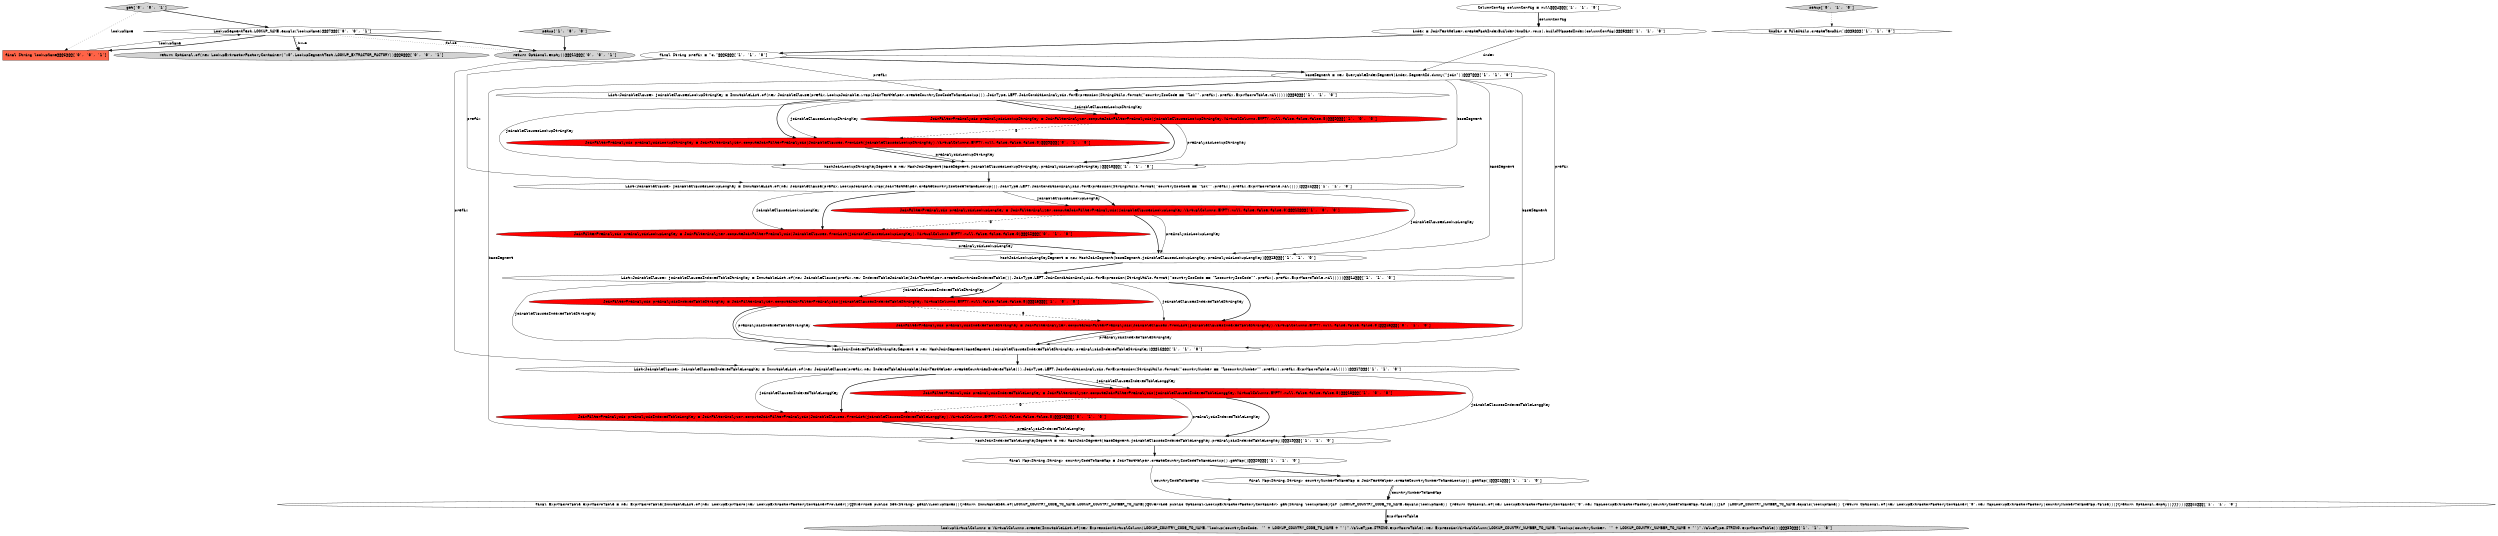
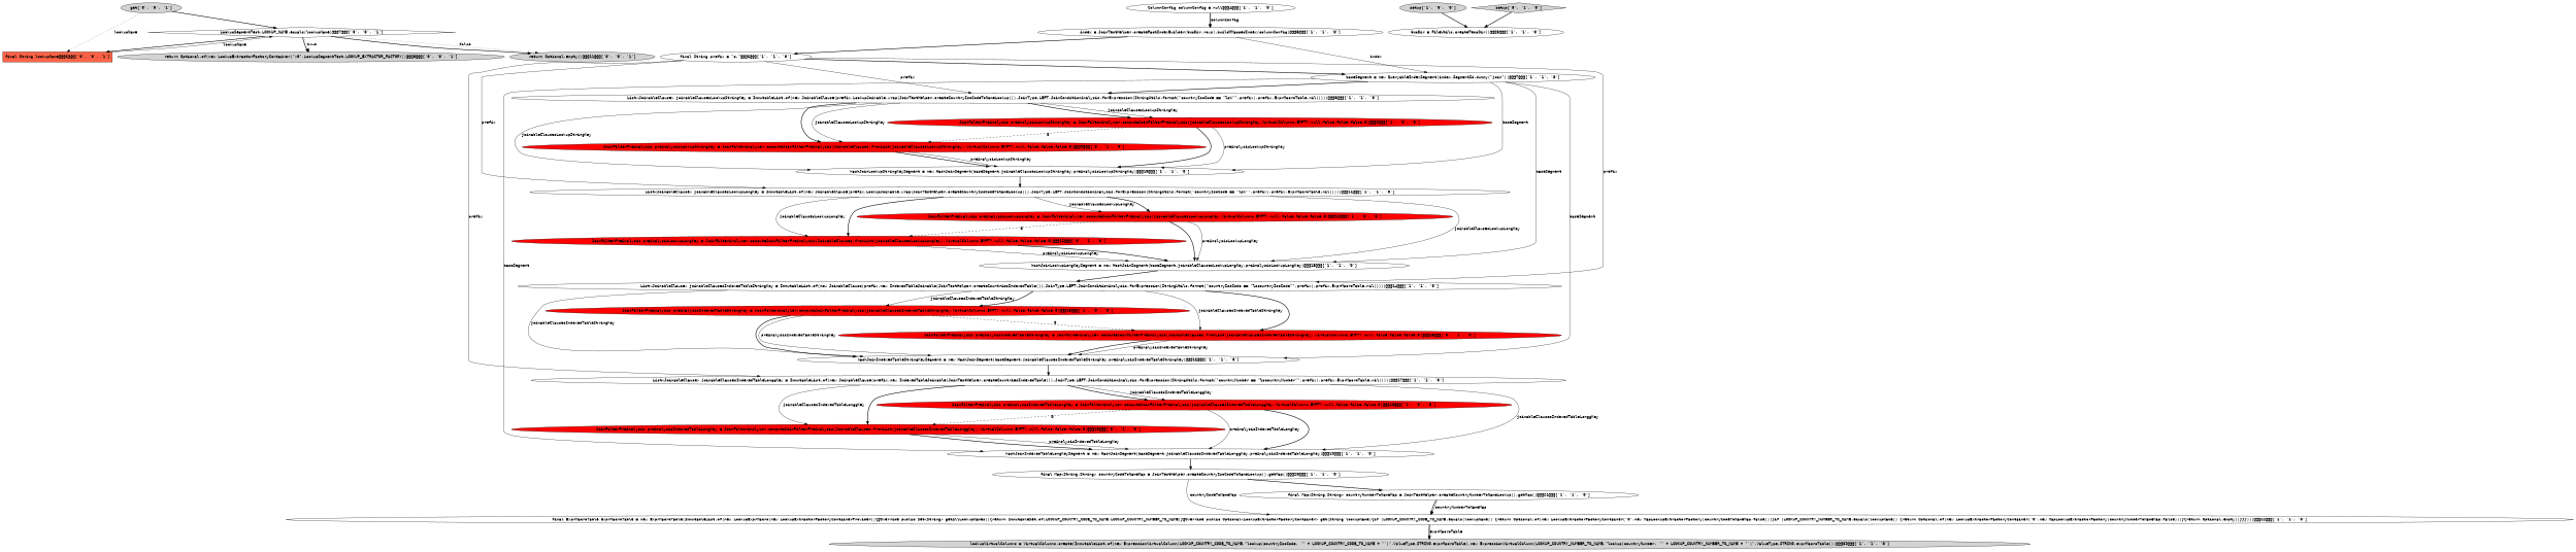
  digraph {
    fontname="DejaVu Sans Mono"
    node [fillcolor=white fontname="DejaVu Sans Mono" shape=ellipse style=filled]
    edge [fontname="DejaVu Sans Mono" style=solid]
    n1 [label="LookupSegmentTest.LOOKUP_NAME.equals(lookupName)@@@7@@@['0', '0', '1']" shape=diamond]
    n2 [fillcolor=lightgray label="return Optional.of(new LookupExtractorFactoryContainer(\"v0\",LookupSegmentTest.LOOKUP_EXTRACTOR_FACTORY))@@@8@@@['0', '0', '1']"]
    n3 [fillcolor=tomato label="final String lookupName@@@6@@@['0', '0', '1']" shape=box]
    n4 [fillcolor=lightgray label="return Optional.empty()@@@11@@@['0', '0', '1']"]
    n5 [label="hashJoinLookupStringKeySegment = new HashJoinSegment(baseSegment,joinableClausesLookupStringKey,preAnalysisLookupStringKey)@@@10@@@['1', '1', '0']"]
    n6 [label="List<JoinableClause> joinableClausesLookupLongKey = ImmutableList.of(new JoinableClause(prefix,LookupJoinable.wrap(JoinTestHelper.createCountryIsoCodeToNameLookup()),JoinType.LEFT,JoinConditionAnalysis.forExpression(StringUtils.format(\"countryIsoCode == \"%sk\"\",prefix),prefix,ExprMacroTable.nil())))@@@11@@@['1', '1', '0']"]
    n7 [label="hashJoinLookupLongKeySegment = new HashJoinSegment(baseSegment,joinableClausesLookupLongKey,preAnalysisLookupLongKey)@@@13@@@['1', '1', '0']"]
    n8 [fillcolor=red label="JoinFilterPreAnalysis preAnalysisLookupLongKey = JoinFilterAnalyzer.computeJoinFilterPreAnalysis(JoinableClauses.fromList(joinableClausesLookupLongKey),VirtualColumns.EMPTY,null,false,false,false,0)@@@12@@@['0', '1', '0']"]
    n9 [fillcolor=red label="JoinFilterPreAnalysis preAnalysisLookupLongKey = JoinFilterAnalyzer.computeJoinFilterPreAnalysis(joinableClausesLookupLongKey,VirtualColumns.EMPTY,null,false,false,false,0)@@@12@@@['1', '0', '0']"]
    n10 [fillcolor=red label="JoinFilterPreAnalysis preAnalysisIndexedTableLongKey = JoinFilterAnalyzer.computeJoinFilterPreAnalysis(joinableClausesIndexedTableLonggKey,VirtualColumns.EMPTY,null,false,false,false,0)@@@18@@@['1', '0', '0']"]
    n11 [label="hashJoinIndexedTableLongKeySegment = new HashJoinSegment(baseSegment,joinableClausesIndexedTableLonggKey,preAnalysisIndexedTableLongKey)@@@19@@@['1', '1', '0']"]
    n12 [fillcolor=red label="JoinFilterPreAnalysis preAnalysisIndexedTableLongKey = JoinFilterAnalyzer.computeJoinFilterPreAnalysis(JoinableClauses.fromList(joinableClausesIndexedTableLonggKey),VirtualColumns.EMPTY,null,false,false,false,0)@@@18@@@['0', '1', '0']"]
    n13 [label="final Map<String,String> countryCodeToNameMap = JoinTestHelper.createCountryIsoCodeToNameLookup().getMap()@@@20@@@['1', '1', '0']"]
    n14 [label="final ExprMacroTable exprMacroTable = new ExprMacroTable(ImmutableList.of(new LookupExprMacro(new LookupExtractorFactoryContainerProvider(){@Override public Set<String> getAllLookupNames(){return ImmutableSet.of(LOOKUP_COUNTRY_CODE_TO_NAME,LOOKUP_COUNTRY_NUMBER_TO_NAME)}@Override public Optional<LookupExtractorFactoryContainer> get(String lookupName){if (LOOKUP_COUNTRY_CODE_TO_NAME.equals(lookupName)) {return Optional.of(new LookupExtractorFactoryContainer(\"0\",new MapLookupExtractorFactory(countryCodeToNameMap,false)))}if (LOOKUP_COUNTRY_NUMBER_TO_NAME.equals(lookupName)) {return Optional.of(new LookupExtractorFactoryContainer(\"0\",new MapLookupExtractorFactory(countryNumberToNameMap,false)))}{return Optional.empty()}}})))@@@22@@@['1', '1', '0']"]
    n15 [label="final Map<String,String> countryNumberToNameMap = JoinTestHelper.createCountryNumberToNameLookup().getMap()@@@21@@@['1', '1', '0']"]
    n16 [fillcolor=lightgray label="lookupVirtualColumns = VirtualColumns.create(ImmutableList.of(new ExpressionVirtualColumn(LOOKUP_COUNTRY_CODE_TO_NAME,\"lookup(countryIsoCode, '\" + LOOKUP_COUNTRY_CODE_TO_NAME + \"')\",ValueType.STRING,exprMacroTable),new ExpressionVirtualColumn(LOOKUP_COUNTRY_NUMBER_TO_NAME,\"lookup(countryNumber, '\" + LOOKUP_COUNTRY_NUMBER_TO_NAME + \"')\",ValueType.STRING,exprMacroTable)))@@@39@@@['1', '1', '0']"]
    n17 [label="List<JoinableClause> joinableClausesLookupStringKey = ImmutableList.of(new JoinableClause(prefix,LookupJoinable.wrap(JoinTestHelper.createCountryIsoCodeToNameLookup()),JoinType.LEFT,JoinConditionAnalysis.forExpression(StringUtils.format(\"countryIsoCode == \"%sk\"\",prefix),prefix,ExprMacroTable.nil())))@@@8@@@['1', '1', '0']"]
    n18 [fillcolor=red label="JoinFilterPreAnalysis preAnalysisLookupStringKey = JoinFilterAnalyzer.computeJoinFilterPreAnalysis(JoinableClauses.fromList(joinableClausesLookupStringKey),VirtualColumns.EMPTY,null,false,false,false,0)@@@9@@@['0', '1', '0']"]
    n19 [fillcolor=red label="JoinFilterPreAnalysis preAnalysisLookupStringKey = JoinFilterAnalyzer.computeJoinFilterPreAnalysis(joinableClausesLookupStringKey,VirtualColumns.EMPTY,null,false,false,false,0)@@@9@@@['1', '0', '0']"]
-   n20 [fillcolor=lightgray label="setup['1', '0', '0']" shape=diamond]
-   n21 [label="tmpDir = FileUtils.createTempDir()@@@3@@@['1', '1', '0']" shape=diamond]
+   n20 [fillcolor=lightgray label="setup['1', '0', '0']"]
+   n21 [label="tmpDir = FileUtils.createTempDir()@@@3@@@['1', '1', '0']"]
    n22 [fillcolor=red label="JoinFilterPreAnalysis preAnalysisIndexedTableStringKey = JoinFilterAnalyzer.computeJoinFilterPreAnalysis(JoinableClauses.fromList(joinableClausesIndexedTableStringKey),VirtualColumns.EMPTY,null,false,false,false,0)@@@15@@@['0', '1', '0']"]
    n23 [label="hashJoinIndexedTableStringKeySegment = new HashJoinSegment(baseSegment,joinableClausesIndexedTableStringKey,preAnalysisIndexedTableStringKey)@@@16@@@['1', '1', '0']"]
    n24 [label="List<JoinableClause> joinableClausesIndexedTableLonggKey = ImmutableList.of(new JoinableClause(prefix,new IndexedTableJoinable(JoinTestHelper.createCountriesIndexedTable()),JoinType.LEFT,JoinConditionAnalysis.forExpression(StringUtils.format(\"countryNumber == \"%scountryNumber\"\",prefix),prefix,ExprMacroTable.nil())))@@@17@@@['1', '1', '0']"]
    n25 [fillcolor=red label="JoinFilterPreAnalysis preAnalysisIndexedTableStringKey = JoinFilterAnalyzer.computeJoinFilterPreAnalysis(joinableClausesIndexedTableStringKey,VirtualColumns.EMPTY,null,false,false,false,0)@@@15@@@['1', '0', '0']"]
    n26 [label="baseSegment = new QueryableIndexSegment(index,SegmentId.dummy(\"join\"))@@@7@@@['1', '1', '0']"]
    n27 [label="List<JoinableClause> joinableClausesIndexedTableStringKey = ImmutableList.of(new JoinableClause(prefix,new IndexedTableJoinable(JoinTestHelper.createCountriesIndexedTable()),JoinType.LEFT,JoinConditionAnalysis.forExpression(StringUtils.format(\"countryIsoCode == \"%scountryIsoCode\"\",prefix),prefix,ExprMacroTable.nil())))@@@14@@@['1', '1', '0']"]
    n28 [label="index = JoinTestHelper.createFactIndexBuilder(tmpDir,rows).buildMMappedIndex(columnConfig)@@@5@@@['1', '1', '0']"]
    n29 [label="final String prefix = \"c.\"@@@6@@@['1', '1', '0']"]
-   n30 [fillcolor=lightgray label="get['0', '0', '1']" shape=diamond]
+   n30 [fillcolor=lightgray label="get['0', '0', '1']"]
    n31 [fillcolor=lightgray label="setup['0', '1', '0']" shape=diamond]
    n32 [label="ColumnConfig columnConfig = null@@@4@@@['1', '1', '0']"]
    n1 -> n2 [style=bold]
    n1 -> n2 [label=true style=dotted]
    n1 -> n3 [style=bold]
    n1 -> n4 [label=false style=dotted]
    n1 -> n4 [style=bold]
    n3 -> n1 [label=lookupName]
    n5 -> n6 [style=bold]
    n6 -> n7 [label=joinableClausesLookupLongKey]
    n6 -> n8 [label=joinableClausesLookupLongKey]
    n6 -> n8 [style=bold]
    n6 -> n9 [label=joinableClausesLookupLongKey]
    n6 -> n9 [style=bold]
    n7 -> n27 [style=bold]
    n8 -> n7 [label=preAnalysisLookupLongKey]
    n8 -> n7 [style=bold]
    n9 -> n7 [label=preAnalysisLookupLongKey]
    n9 -> n7 [style=bold]
    n9 -> n8 [label=0 style=dashed]
    n10 -> n11 [style=bold]
    n10 -> n11 [label=preAnalysisIndexedTableLongKey]
    n10 -> n12 [label=0 style=dashed]
    n11 -> n13 [style=bold]
    n12 -> n11 [style=bold]
    n12 -> n11 [label=preAnalysisIndexedTableLongKey]
    n13 -> n14 [label=countryCodeToNameMap]
    n13 -> n15 [style=bold]
    n14 -> n16 [style=bold]
    n14 -> n16 [label=exprMacroTable]
    n15 -> n14 [style=bold]
    n15 -> n14 [label=countryNumberToNameMap]
    n17 -> n5 [label=joinableClausesLookupStringKey]
    n17 -> n18 [style=bold]
    n17 -> n18 [label=joinableClausesLookupStringKey]
    n17 -> n19 [label=joinableClausesLookupStringKey]
    n17 -> n19 [style=bold]
    n18 -> n5 [style=bold]
    n18 -> n5 [label=preAnalysisLookupStringKey]
    n19 -> n5 [label=preAnalysisLookupStringKey]
    n19 -> n5 [style=bold]
    n19 -> n18 [label=0 style=dashed]
-   n20 -> n4 [style=bold]
+   n20 -> n21 [style=bold]
    n22 -> n23 [style=bold]
    n22 -> n23 [label=preAnalysisIndexedTableStringKey]
    n23 -> n24 [style=bold]
    n24 -> n10 [label=joinableClausesIndexedTableLonggKey]
    n24 -> n10 [style=bold]
    n24 -> n11 [label=joinableClausesIndexedTableLonggKey]
    n24 -> n12 [label=joinableClausesIndexedTableLonggKey]
    n24 -> n12 [style=bold]
    n25 -> n22 [label=0 style=dashed]
    n25 -> n23 [label=preAnalysisIndexedTableStringKey]
    n25 -> n23 [style=bold]
    n26 -> n5 [label=baseSegment]
    n26 -> n7 [label=baseSegment]
    n26 -> n11 [label=baseSegment]
    n26 -> n17 [style=bold]
    n26 -> n23 [label=baseSegment]
    n27 -> n22 [style=bold]
    n27 -> n22 [label=joinableClausesIndexedTableStringKey]
    n27 -> n23 [label=joinableClausesIndexedTableStringKey]
    n27 -> n25 [label=joinableClausesIndexedTableStringKey]
    n27 -> n25 [style=bold]
    n28 -> n26 [label=index]
    n28 -> n29 [style=bold]
    n29 -> n6 [label=prefix]
    n29 -> n17 [label=prefix]
    n29 -> n24 [label=prefix]
    n29 -> n26 [style=bold]
    n29 -> n27 [label=prefix]
    n30 -> n1 [style=bold]
    n30 -> n3 [label=lookupName style=dotted]
-   n31 -> n21 [style=dotted]
+   n31 -> n21 [style=bold]
    n32 -> n28 [style=bold]
    n32 -> n28 [label=columnConfig]
  }
